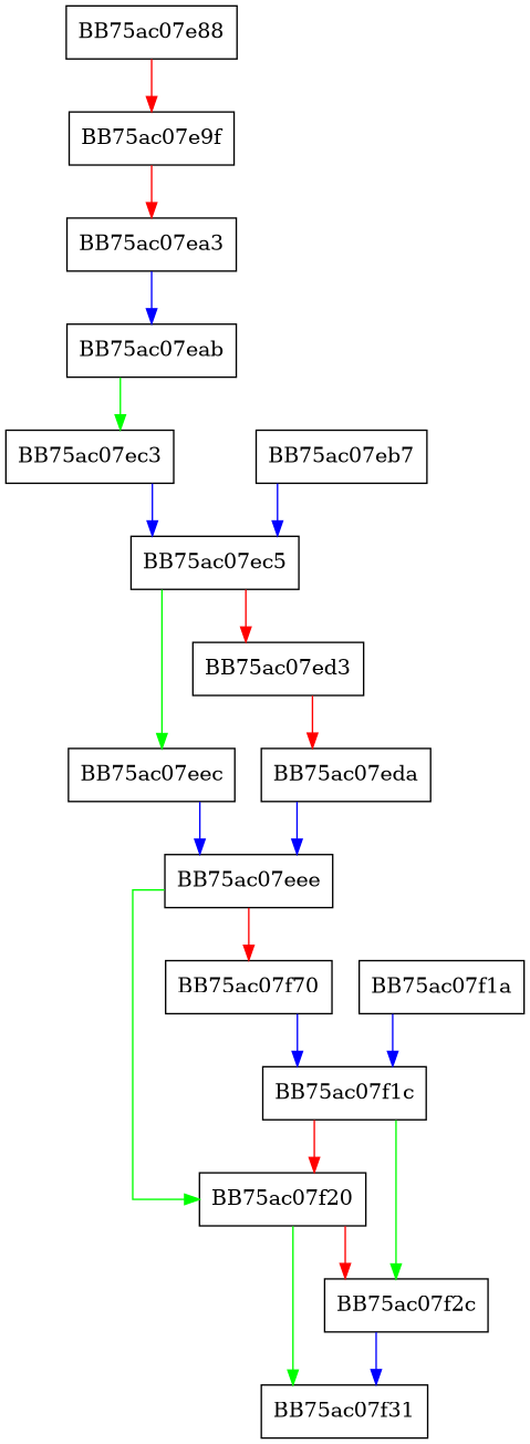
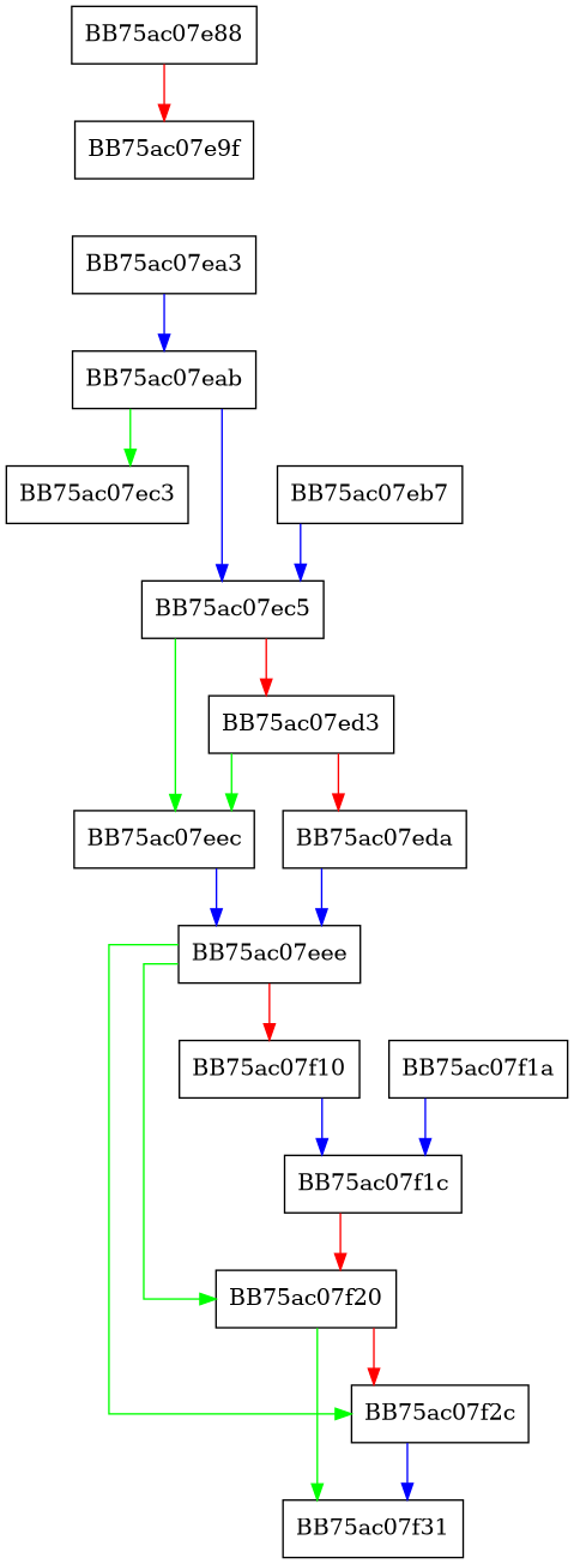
  digraph {
    splines=ortho
    node [shape=box]
    edge [color=blue]
    BB75ac07e88
    BB75ac07e9f
    BB75ac07ea3
    BB75ac07eab
    BB75ac07ec3
    BB75ac07ec5
    BB75ac07eb7
    BB75ac07eec
    BB75ac07ed3
    BB75ac07eee
    BB75ac07eda
-   BB75ac07f10 [label=BB75ac07f70]
+   BB75ac07f10
    BB75ac07f20
    BB75ac07f1a
    BB75ac07f1c
    BB75ac07f2c
    BB75ac07f31
    BB75ac07e88 -> BB75ac07e9f [color=red]
-   BB75ac07e9f -> BB75ac07ea3 [color=red]
    BB75ac07ea3 -> BB75ac07eab
    BB75ac07eab -> BB75ac07ec3 [color=green]
-   BB75ac07ec3 -> BB75ac07ec5
+   BB75ac07eab -> BB75ac07ec5
    BB75ac07ec5 -> BB75ac07eec [color=green]
    BB75ac07ec5 -> BB75ac07ed3 [color=red]
    BB75ac07eb7 -> BB75ac07ec5
    BB75ac07eec -> BB75ac07eee
+   BB75ac07ed3 -> BB75ac07eec [color=green]
    BB75ac07ed3 -> BB75ac07eda [color=red]
    BB75ac07eee -> BB75ac07f10 [color=red]
    BB75ac07eee -> BB75ac07f20 [color=green]
    BB75ac07eda -> BB75ac07eee
    BB75ac07f10 -> BB75ac07f1c
    BB75ac07f20 -> BB75ac07f2c [color=red]
    BB75ac07f20 -> BB75ac07f31 [color=green]
    BB75ac07f1a -> BB75ac07f1c
    BB75ac07f1c -> BB75ac07f20 [color=red]
-   BB75ac07f1c -> BB75ac07f2c [color=green]
+   BB75ac07eee -> BB75ac07f2c [color=green]
    BB75ac07f2c -> BB75ac07f31
  }
